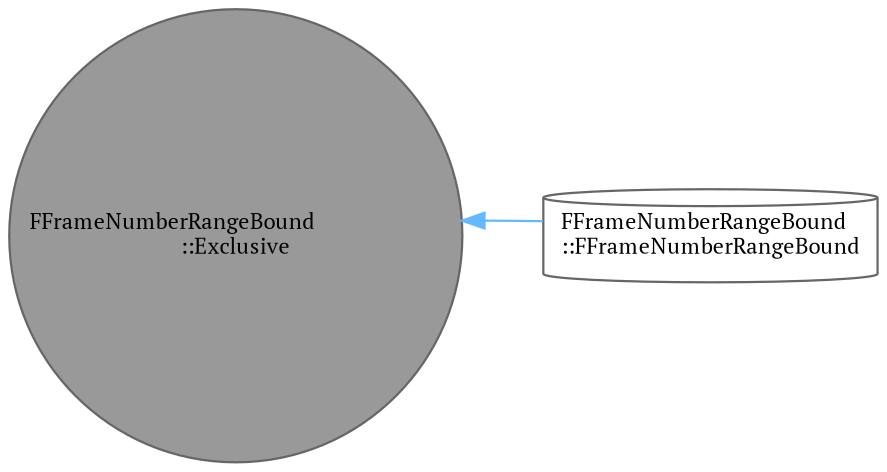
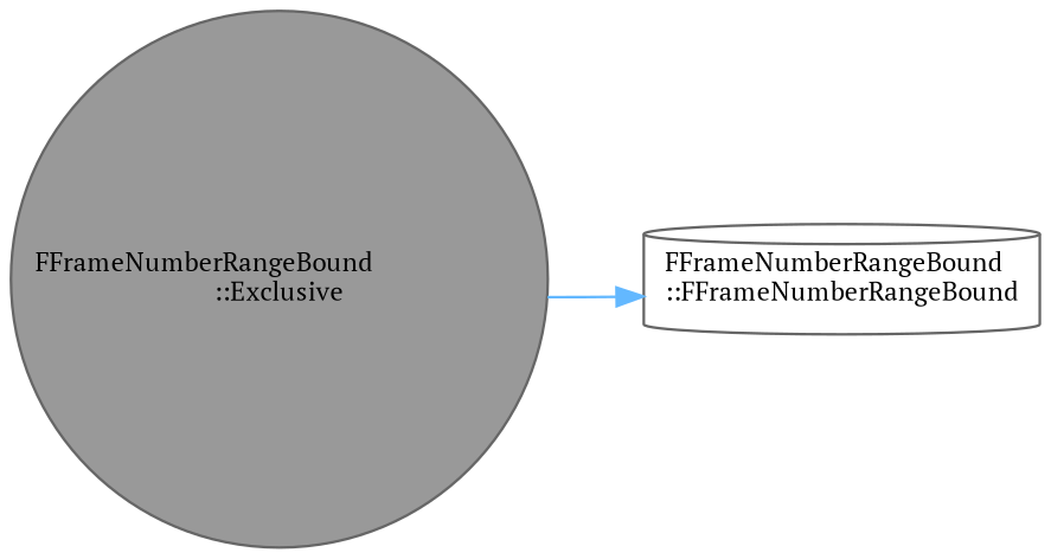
  digraph {
    rankdir=LR
    fontname="PT Serif"
    node [fontname="PT Serif" fontsize=10 style=filled]
    n1 [color=gray40 fillcolor=grey60 fontcolor=black height=0.2 label="FFrameNumberRangeBound\l::Exclusive" shape=circle width=0.4]
    n2 [color=grey40 fillcolor=white height=0.2 label="FFrameNumberRangeBound\l::FFrameNumberRangeBound" shape=cylinder width=0.4]
-   n2 -> n1 [color=steelblue1 fontname="PT Serif" fontsize=10 labelfontname=Helvetica labelfontsize=10 style=solid]
+   n1 -> n2 [color=steelblue1 fontname="PT Serif" fontsize=10 labelfontname=Helvetica labelfontsize=10 style=solid]
  }
